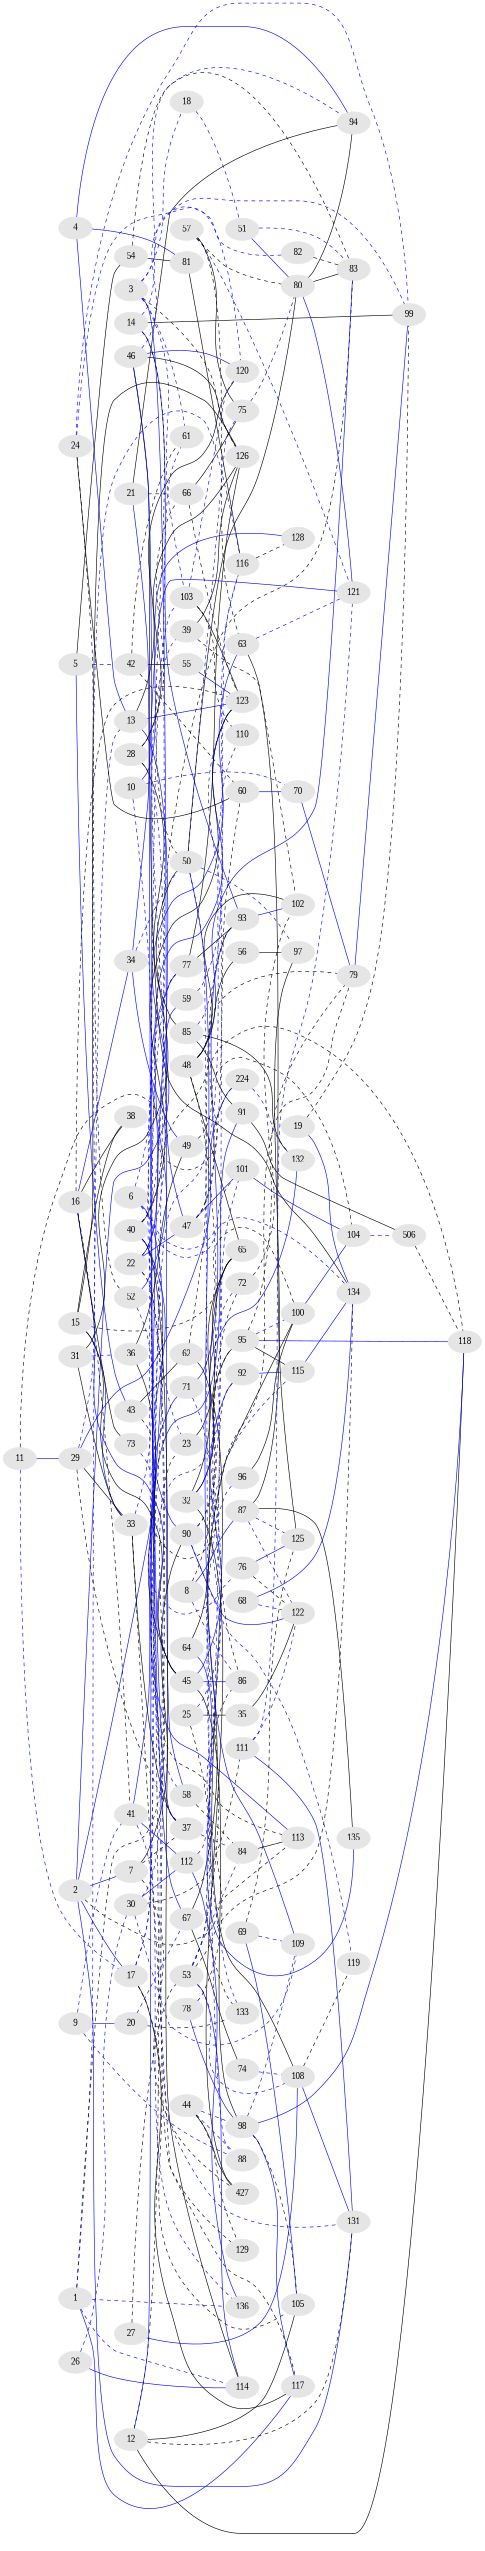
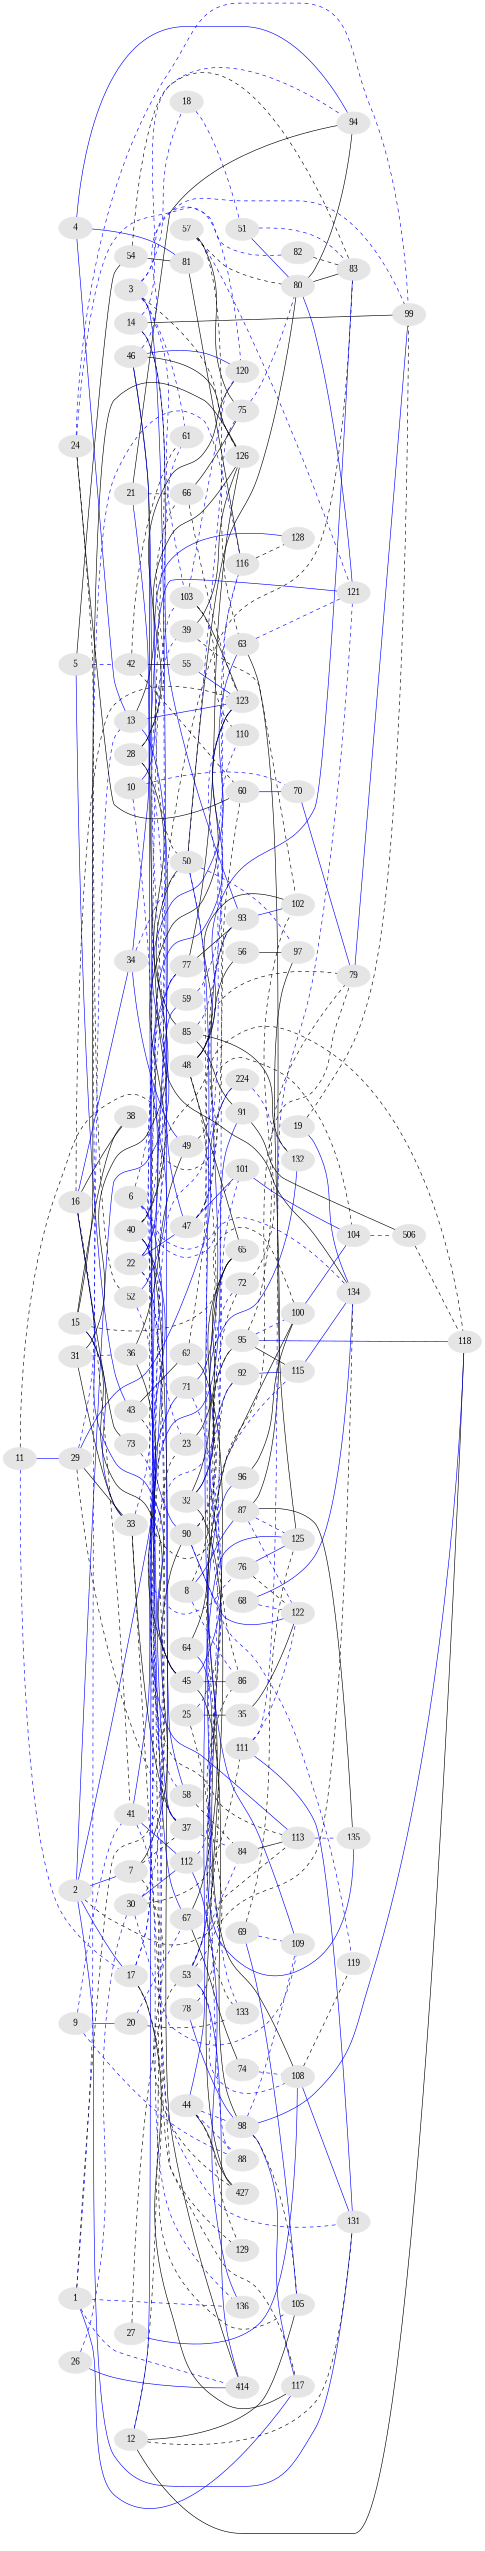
  graph {
    fontname="Liberation Serif"
    rankdir=LR
    node [color=gray90 fontname="Liberation Serif" style=filled]
    edge [color=blue fontname="Liberation Serif" style=solid]
    1
    13
    23
-   114
+   114 [label=414]
    117
    136
    47
    120
    123
    65
    2
    7
    17
    63
    71
    113
    131
    37
    90
    n20 [label=427]
    105
    77
    110
    121
    125
    93
    133
    135
    3
    18
    58
    61
    82
    103
    126
    51
    84
    83
    4
    81
    94
    116
    5
    42
    43
    54
    60
    55
    62
    92
    6
    101
    134
    104
    95
    122
    119
    8
    72
    86
    87
    79
    97
    9
    20
    41
    88
    67
    112
    91
    10
    70
    128
    11
    29
    33
    n77 [label=224]
    n78 [label=506]
    12
    59
    118
    14
    50
    99
    109
    75
    80
    102
    15
    38
    45
    100
    129
    98
    16
    34
    73
    49
    76
    19
    74
    21
    66
    22
    39
    24
    52
    25
    35
    115
    26
    30
    111
    27
    53
    108
    96
    28
    85
    132
    31
    36
    32
    40
    44
    46
    48
    56
    57
    64
    68
    69
    78
    1 -- 13 [style=dashed]
    1 -- 23 [color=black style=dashed]
    1 -- 114 [style=dashed]
    1 -- 117
    1 -- 136 [style=dashed]
    13 -- 47
    13 -- 120 [color=black]
    13 -- 123
    23 -- 65 [color=black]
    47 -- 60 [color=black style=dashed]
    47 -- 101
    47 -- n77 [color=black style=dashed]
    2 -- 7
    2 -- 17
    2 -- 63
    2 -- 71
    2 -- 113 [color=black style=dashed]
    2 -- 131
    7 -- 37 [color=black style=dashed]
    7 -- 90 [color=black]
    7 -- n20 [color=black style=dashed]
    17 -- 117 [color=black]
    17 -- 105 [color=black style=dashed]
    17 -- 77 [style=dashed]
    17 -- 110 [style=dashed]
    63 -- 121 [style=dashed]
    63 -- 125 [color=black]
    71 -- 93
    71 -- 133 [style=dashed]
+   113 -- 135 [style=dashed]
    37 -- 84 [style=dashed]
    90 -- 101 [style=dashed]
    90 -- 95 [color=black style=dashed]
    90 -- 122
    90 -- 119 [style=dashed]
    77 -- 93 [color=black]
    77 -- 126 [color=black]
    93 -- 102
    3 -- 18 [style=dashed]
    3 -- 58
    3 -- 61 [style=dashed]
    3 -- 82 [style=dashed]
    3 -- 103 [style=dashed]
    3 -- 126 [color=black style=dashed]
    18 -- 51 [style=dashed]
    58 -- 84 [color=black style=dashed]
    82 -- 83 [color=black style=dashed]
    103 -- 120 [style=dashed]
    103 -- 123 [color=black]
    103 -- 110 [color=black style=dashed]
    51 -- 83 [style=dashed]
    51 -- 80
    84 -- 113 [color=black]
    4 -- 13
    4 -- 81
    4 -- 94
    81 -- 116 [color=black]
    116 -- 128 [color=black style=dashed]
    5 -- 42 [style=dashed]
    5 -- 43
    5 -- 54 [color=black]
    42 -- 61 [color=black style=dashed]
    42 -- 60 [color=black style=dashed]
    42 -- 55 [color=black]
    43 -- 62 [color=black]
    43 -- 92 [color=black style=dashed]
    54 -- 83 [color=black style=dashed]
    54 -- 81 [color=black]
    60 -- 70
    55 -- 123
    62 -- 93 [color=black style=dashed]
    62 -- 108 [color=black]
    92 -- 115
    6 -- 113
    6 -- 103 [style=dashed]
    6 -- 101 [style=dashed]
    6 -- 134 [style=dashed]
    101 -- 104
    104 -- n78 [style=dashed]
    95 -- 118
    95 -- 102 [color=black style=dashed]
    95 -- 100 [style=dashed]
    95 -- 115 [color=black]
    8 -- 72 [color=black style=dashed]
    8 -- 86 [style=dashed]
    8 -- 87
    72 -- 79 [color=black style=dashed]
    87 -- 125 [style=dashed]
    87 -- 135 [color=black]
    87 -- 122 [style=dashed]
    87 -- 97 [color=black]
    79 -- 99
    9 -- 20
    9 -- 41 [style=dashed]
    9 -- 88 [style=dashed]
    20 -- 133 [color=black style=dashed]
    20 -- 67 [style=dashed]
    41 -- 136 [style=dashed]
    41 -- 112
    41 -- 91
    67 -- 100 [color=black]
    67 -- 74 [color=black]
    112 -- 136
    112 -- 116 [style=dashed]
    91 -- n78 [color=black]
    10 -- 23 [style=dashed]
    10 -- 70 [style=dashed]
    10 -- 128
    70 -- 79
    11 -- 17 [style=dashed]
    11 -- 104 [color=black style=dashed]
    11 -- 29
    29 -- 37 [color=black style=dashed]
    29 -- 116 [style=dashed]
    29 -- 33 [color=black]
    29 -- n77
    33 -- 37 [color=black]
    33 -- 77 [style=dashed]
    33 -- 129 [color=black style=dashed]
    n77 -- 132 [style=dashed]
    n78 -- 118 [color=black style=dashed]
    12 -- 131 [color=black style=dashed]
    12 -- 105 [color=black]
    12 -- 83 [color=black style=dashed]
    12 -- 59
    12 -- 118 [color=black]
    59 -- 123 [style=dashed]
    14 -- 93
    14 -- 94 [style=dashed]
    14 -- 50 [color=black style=dashed]
    14 -- 99 [color=black]
    50 -- 97 [style=dashed]
    50 -- 88 [style=dashed]
    50 -- 109
    50 -- 75 [style=dashed]
    50 -- 80 [color=black]
    75 -- 80 [style=dashed]
    80 -- 121
    80 -- 83 [color=black]
    80 -- 94 [color=black]
    15 -- 126 [color=black]
    15 -- 33
    15 -- 38 [color=black]
    15 -- 45 [color=black]
    15 -- 100 [color=black style=dashed]
    45 -- 92
    45 -- 86
    45 -- 98 [color=black]
    100 -- 104
    98 -- 117
    98 -- 105 [color=black style=dashed]
    98 -- 118
    98 -- 109 [style=dashed]
    16 -- 123 [color=black style=dashed]
    16 -- 41 [color=black style=dashed]
    16 -- 38 [color=black]
    16 -- 45
    16 -- 34
    16 -- 73 [color=black]
    34 -- 121
    34 -- 50 [style=dashed]
    34 -- 49
    73 -- 76 [style=dashed]
    49 -- 118 [color=black style=dashed]
    76 -- 125
    76 -- 122 [color=black style=dashed]
    19 -- 134
    19 -- 99 [color=black style=dashed]
    74 -- 108 [style=dashed]
    21 -- 37
    21 -- 94 [color=black]
    21 -- 66 [color=black style=dashed]
    66 -- 123 [color=black style=dashed]
    66 -- 75 [color=black]
    22 -- 117 [color=black style=dashed]
    22 -- 47
    22 -- 123
    22 -- 131 [style=dashed]
    22 -- 39 [style=dashed]
    39 -- 126 [color=black]
    39 -- 102 [color=black style=dashed]
    24 -- 120 [style=dashed]
    24 -- 60 [color=black]
    24 -- 99 [style=dashed]
    24 -- 52 [color=black style=dashed]
    52 -- 77
    52 -- 58 [style=dashed]
    25 -- 133 [color=black style=dashed]
    25 -- 35 [color=black]
    25 -- 115 [style=dashed]
    35 -- 122 [color=black]
    115 -- 134
    26 -- 114
    26 -- 30 [style=dashed]
    30 -- 72 [style=dashed]
    30 -- 112
    30 -- 109 [style=dashed]
    30 -- 111 [color=black style=dashed]
    111 -- 131
    111 -- 121 [style=dashed]
    111 -- 122 [style=dashed]
    27 -- 53 [color=black style=dashed]
    27 -- 108
    53 -- 114
    53 -- 84 [style=dashed]
    53 -- 134 [color=black style=dashed]
    53 -- 79 [color=black style=dashed]
    53 -- 108 [style=dashed]
-   53 -- 96 [style=dashed]
+   53 -- 96
    108 -- 131
    108 -- 119 [color=black style=dashed]
    96 -- 100 [color=black]
    28 -- 37 [style=dashed]
    28 -- 126 [color=black]
    28 -- 66 [color=black style=dashed]
    28 -- 85 [color=black]
    85 -- 116 [style=dashed]
    85 -- 91 [color=black]
    85 -- 132 [color=black]
    31 -- 33 [color=black]
    31 -- 50 [color=black]
    31 -- 36 [style=dashed]
    36 -- 45 [color=black]
    36 -- 49 [color=black]
    32 -- 65 [color=black]
    32 -- n20 [color=black]
    32 -- 95 [color=black]
    32 -- 132
    40 -- 114 [color=black]
    40 -- 123 [color=black]
    40 -- 113 [color=black style=dashed]
    40 -- 90
    40 -- 61 [style=dashed]
    40 -- 79 [color=black style=dashed]
    44 -- n20 [color=black]
+   44 -- 125
    44 -- 88 [style=dashed]
    44 -- 129 [color=black style=dashed]
    44 -- 98 [style=dashed]
    46 -- 120
    46 -- 126 [color=black]
    46 -- 134 [color=black]
    46 -- 67
    46 -- 99 [style=dashed]
    48 -- 65 [color=black]
    48 -- 83
    48 -- 86 [color=black style=dashed]
    48 -- 102 [color=black]
    48 -- 56 [color=black]
    56 -- 97 [color=black]
    57 -- 63 [color=black style=dashed]
    57 -- 121 [style=dashed]
    57 -- 75 [color=black]
    57 -- 80 [color=black style=dashed]
    64 -- 65 [color=black]
    64 -- 135
    68 -- 134
    68 -- 122 [style=dashed]
    69 -- 105
    69 -- 125 [color=black style=dashed]
    69 -- 109 [style=dashed]
    78 -- 86 [color=black style=dashed]
    78 -- 98
  }
